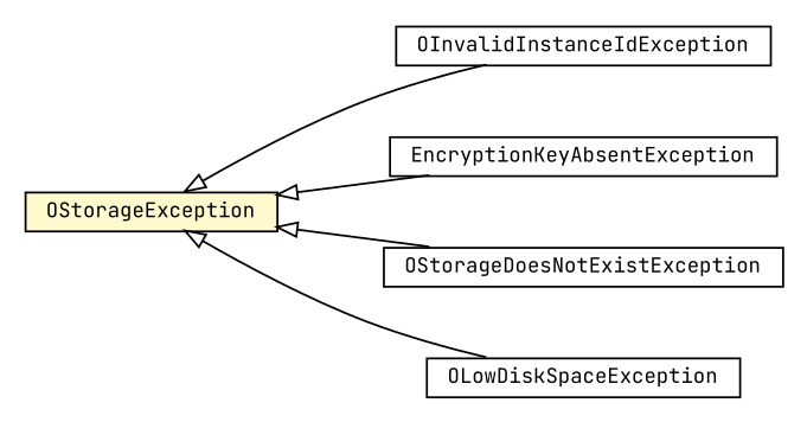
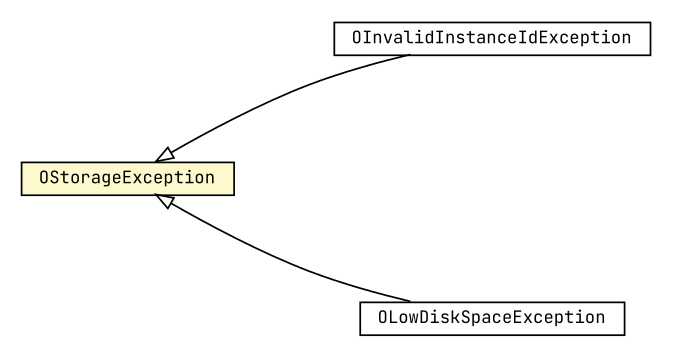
  digraph {
    fontname="JetBrains Mono"
    nodesep=0.25
    rankdir=LR
    ranksep=0.5
    node [fontcolor=black fontname="JetBrains Mono" fontsize=10.0 shape=plaintext]
    edge [arrowtail=empty dir=back fontname="JetBrains Mono" fontsize=10 headport=p labelfontname=Helvetica labelfontsize=10 tailport=p]
    n1 [label=<<table title="com.orientechnologies.orient.core.exception.OStorageException" border="0" cellborder="1" cellspacing="0" cellpadding="2" port="p" bgcolor="lemonChiffon" href="./OStorageException.html"> 		<tr><td><table border="0" cellspacing="0" cellpadding="1"> <tr><td align="center" balign="center"> OStorageException </td></tr> 		</table></td></tr> 		</table>>]
    n2 [label=<<table title="com.orientechnologies.orient.core.exception.OInvalidInstanceIdException" border="0" cellborder="1" cellspacing="0" cellpadding="2" port="p" href="./OInvalidInstanceIdException.html"> 		<tr><td><table border="0" cellspacing="0" cellpadding="1"> <tr><td align="center" balign="center"> OInvalidInstanceIdException </td></tr> 		</table></td></tr> 		</table>>]
-   n3 [label=<<table title="com.orientechnologies.orient.core.exception.EncryptionKeyAbsentException" border="0" cellborder="1" cellspacing="0" cellpadding="2" port="p" href="./EncryptionKeyAbsentException.html"> 		<tr><td><table border="0" cellspacing="0" cellpadding="1"> <tr><td align="center" balign="center"> EncryptionKeyAbsentException </td></tr> 		</table></td></tr> 		</table>>]
-   n4 [label=<<table title="com.orientechnologies.orient.core.exception.OStorageDoesNotExistException" border="0" cellborder="1" cellspacing="0" cellpadding="2" port="p" href="./OStorageDoesNotExistException.html"> 		<tr><td><table border="0" cellspacing="0" cellpadding="1"> <tr><td align="center" balign="center"> OStorageDoesNotExistException </td></tr> 		</table></td></tr> 		</table>>]
    n5 [label=<<table title="com.orientechnologies.orient.core.exception.OLowDiskSpaceException" border="0" cellborder="1" cellspacing="0" cellpadding="2" port="p" href="./OLowDiskSpaceException.html"> 		<tr><td><table border="0" cellspacing="0" cellpadding="1"> <tr><td align="center" balign="center"> OLowDiskSpaceException </td></tr> 		</table></td></tr> 		</table>>]
    n1 -> n2
-   n1 -> n3
-   n1 -> n4
    n1 -> n5
  }
